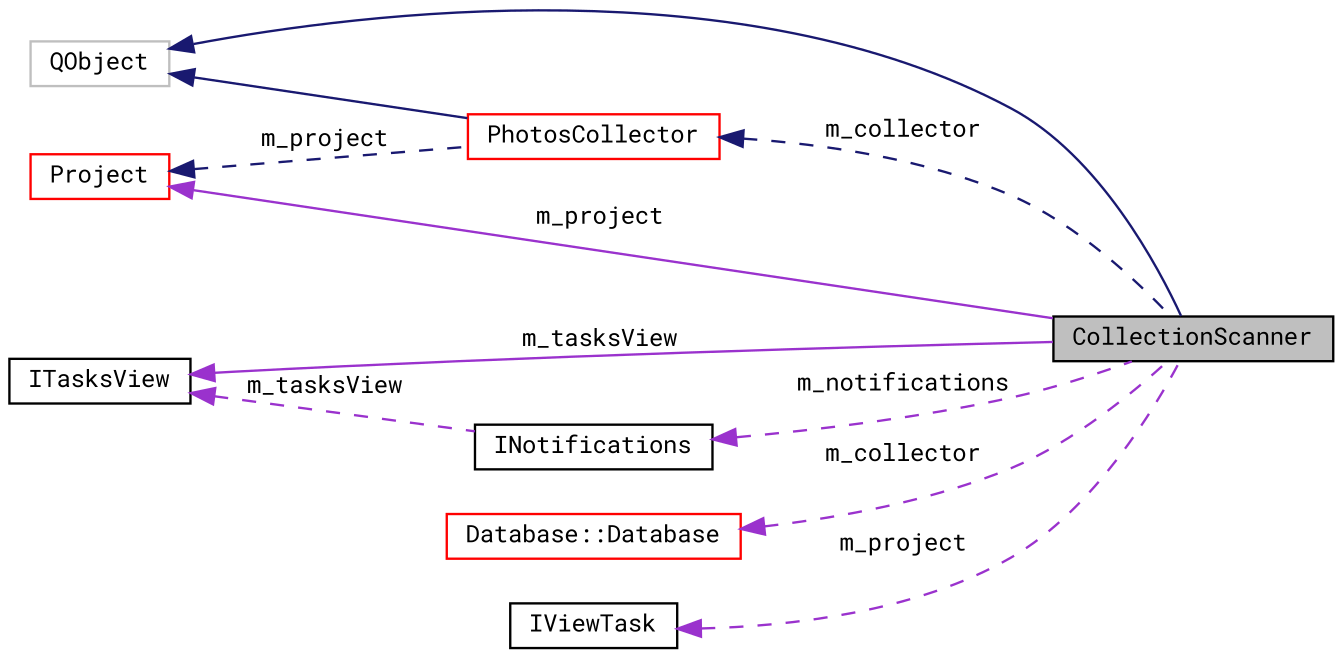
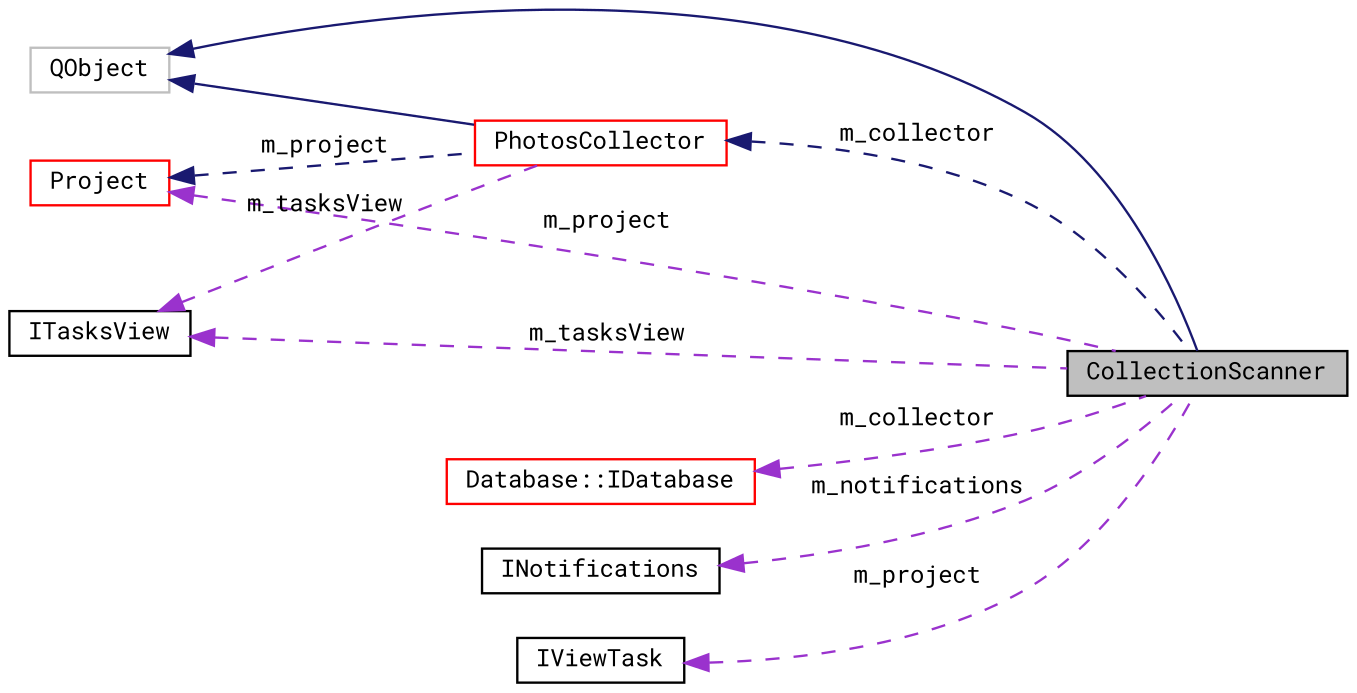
  digraph {
    fontname="Roboto Mono"
    rankdir=LR
    node [color=black fillcolor=white fontname="Roboto Mono" fontsize=10 shape=record style=filled]
    edge [color=darkorchid3 dir=back fontname="Roboto Mono" fontsize=10 labelfontname=Helvetica labelfontsize=10 style=dashed]
    n1 [fillcolor=grey75 fontcolor=black height=0.2 label=CollectionScanner width=0.4]
    n2 [color=grey75 height=0.2 label=QObject width=0.4]
    n3 [color=red height=0.2 label=PhotosCollector width=0.4]
    n4 [color=red height=0.2 label=Project width=0.4]
    n5 [height=0.2 label=ITasksView width=0.4]
-   n6 [color=red height=0.2 label="Database::Database" width=0.4]
+   n6 [color=red height=0.2 label="Database::IDatabase" width=0.4]
    n7 [height=0.2 label=INotifications width=0.4]
    n8 [height=0.2 label=IViewTask width=0.4]
    n2 -> n1 [color=midnightblue style=solid]
    n2 -> n3 [color=midnightblue style=solid]
    n3 -> n1 [color=midnightblue label=" m_collector"]
-   n4 -> n1 [label=" m_project" style=solid]
+   n4 -> n1 [label=" m_project"]
    n4 -> n3 [color=midnightblue label=" m_project"]
-   n5 -> n1 [label=" m_tasksView" style=solid]
-   n5 -> n7 [label=" m_tasksView"]
+   n5 -> n1 [label=" m_tasksView"]
+   n5 -> n3 [label=" m_tasksView"]
    n6 -> n1 [label=" m_collector"]
    n7 -> n1 [label=" m_notifications"]
    n8 -> n1 [label=" m_project"]
  }
